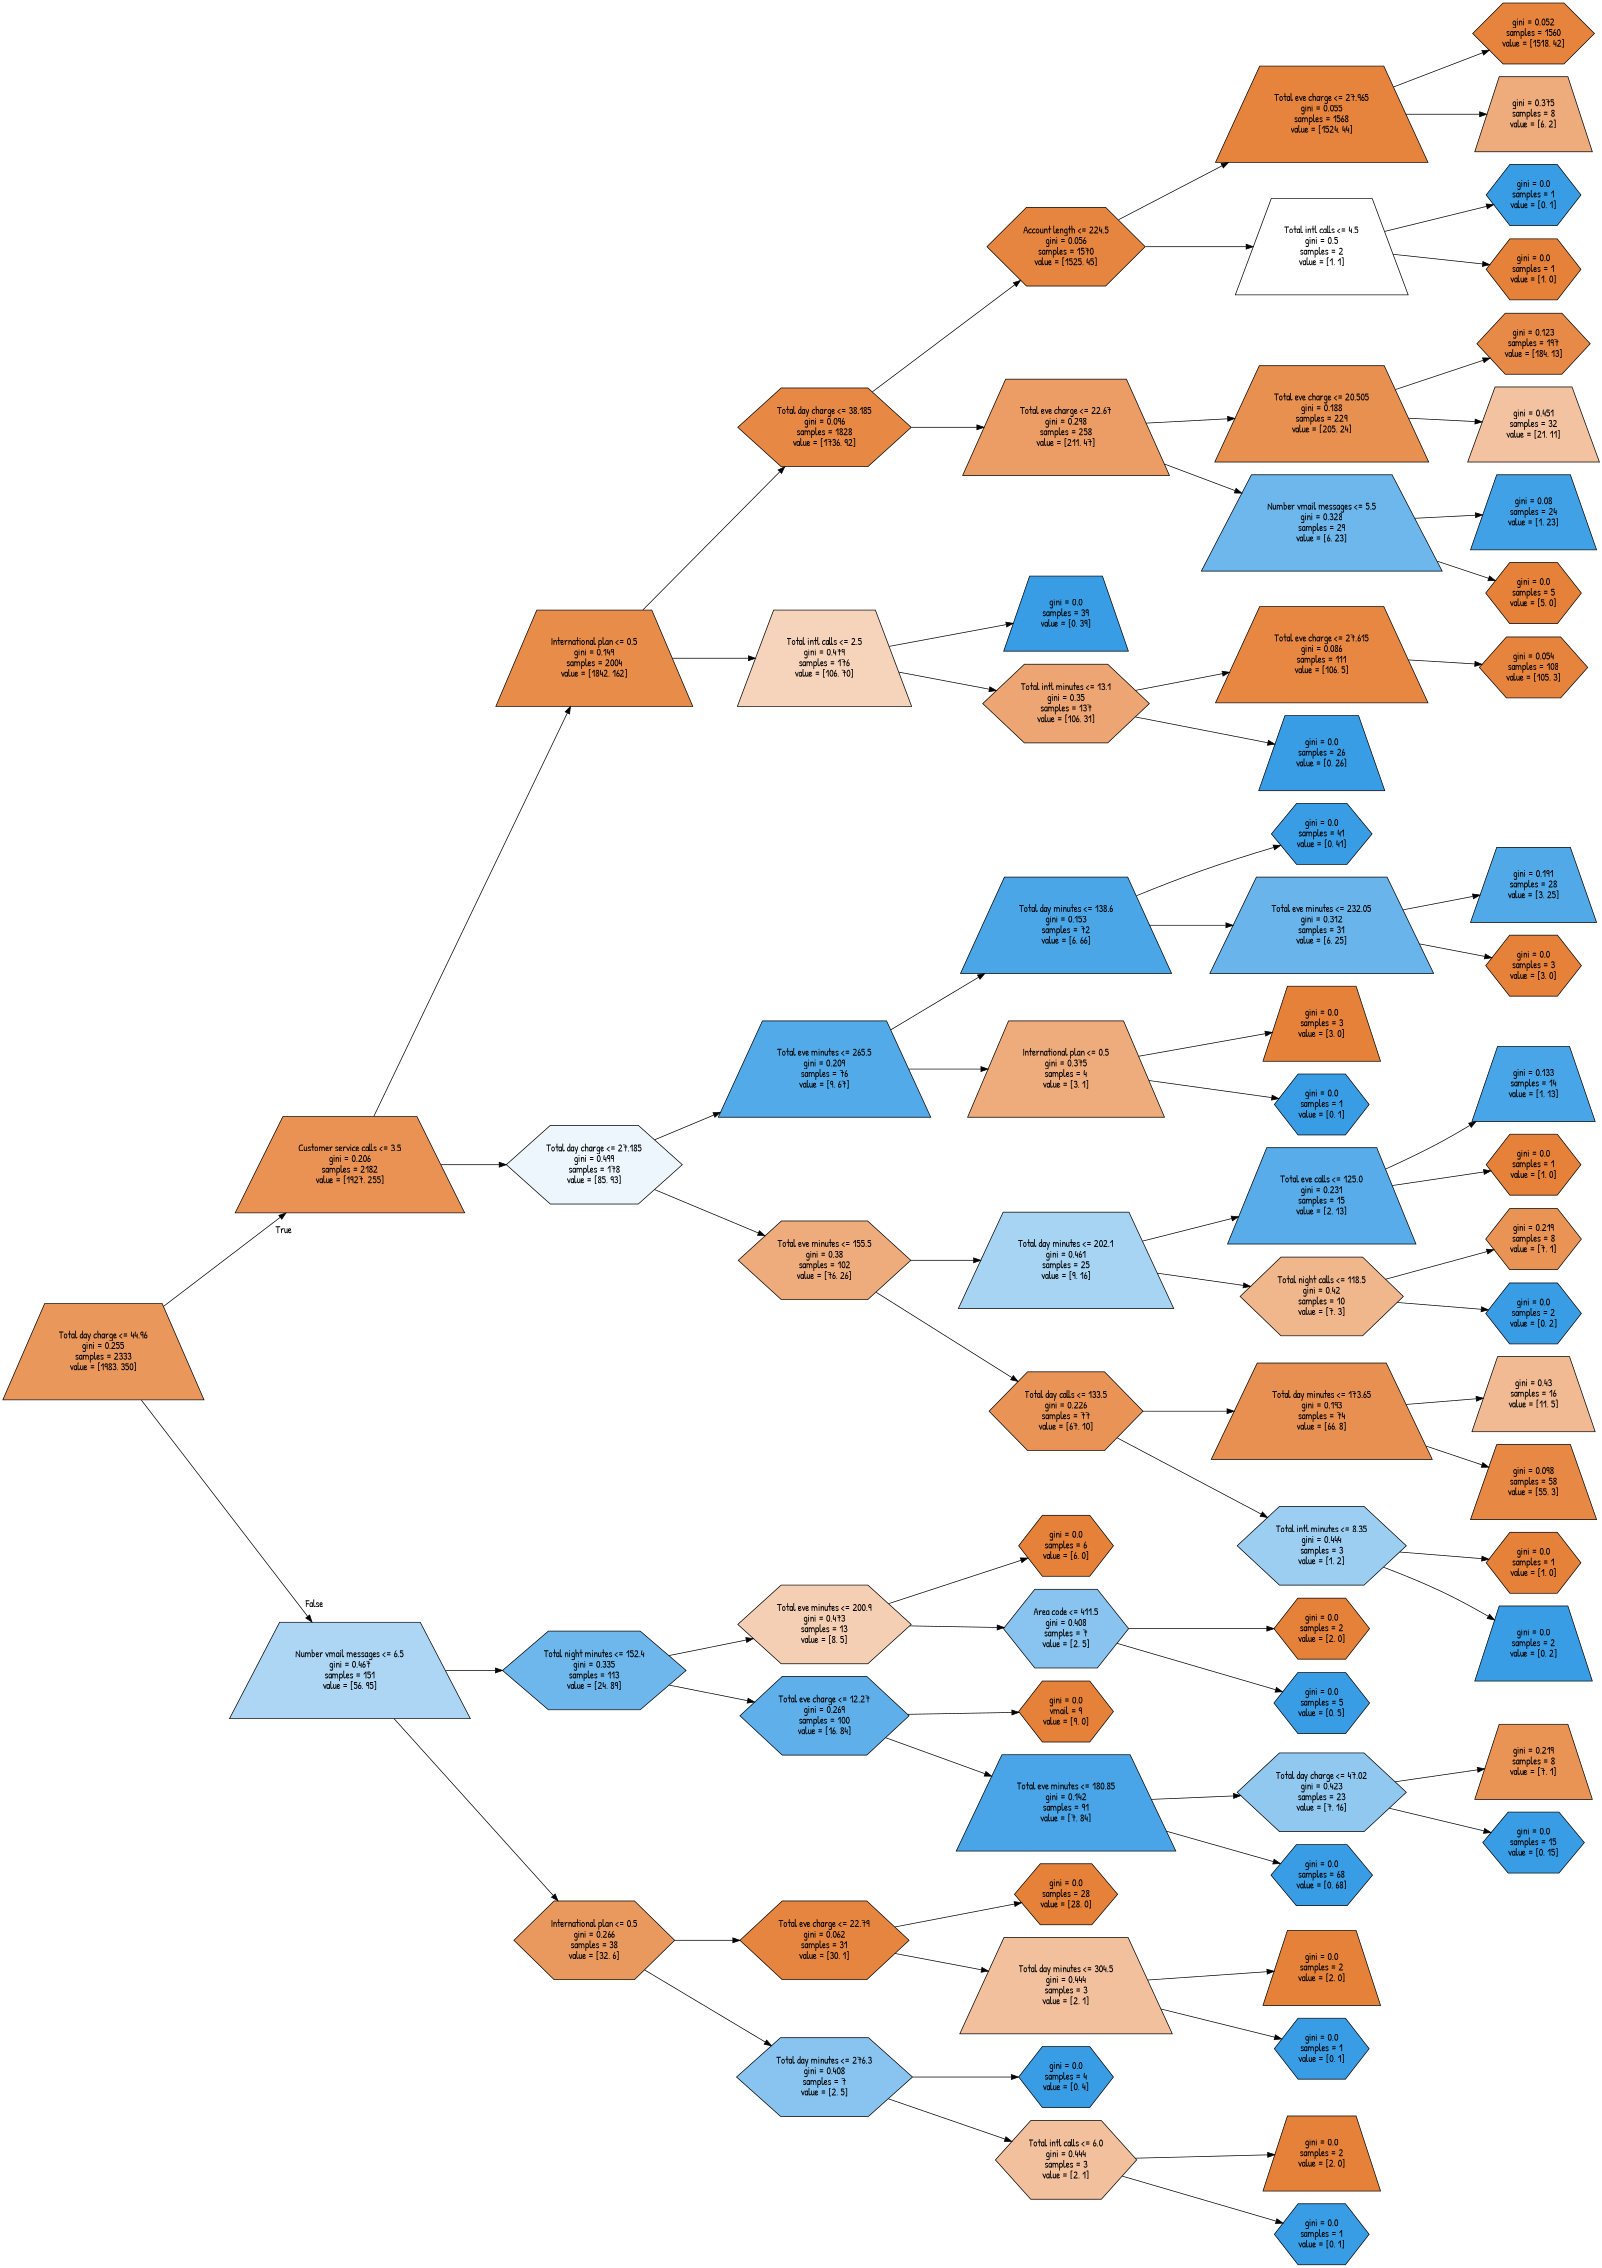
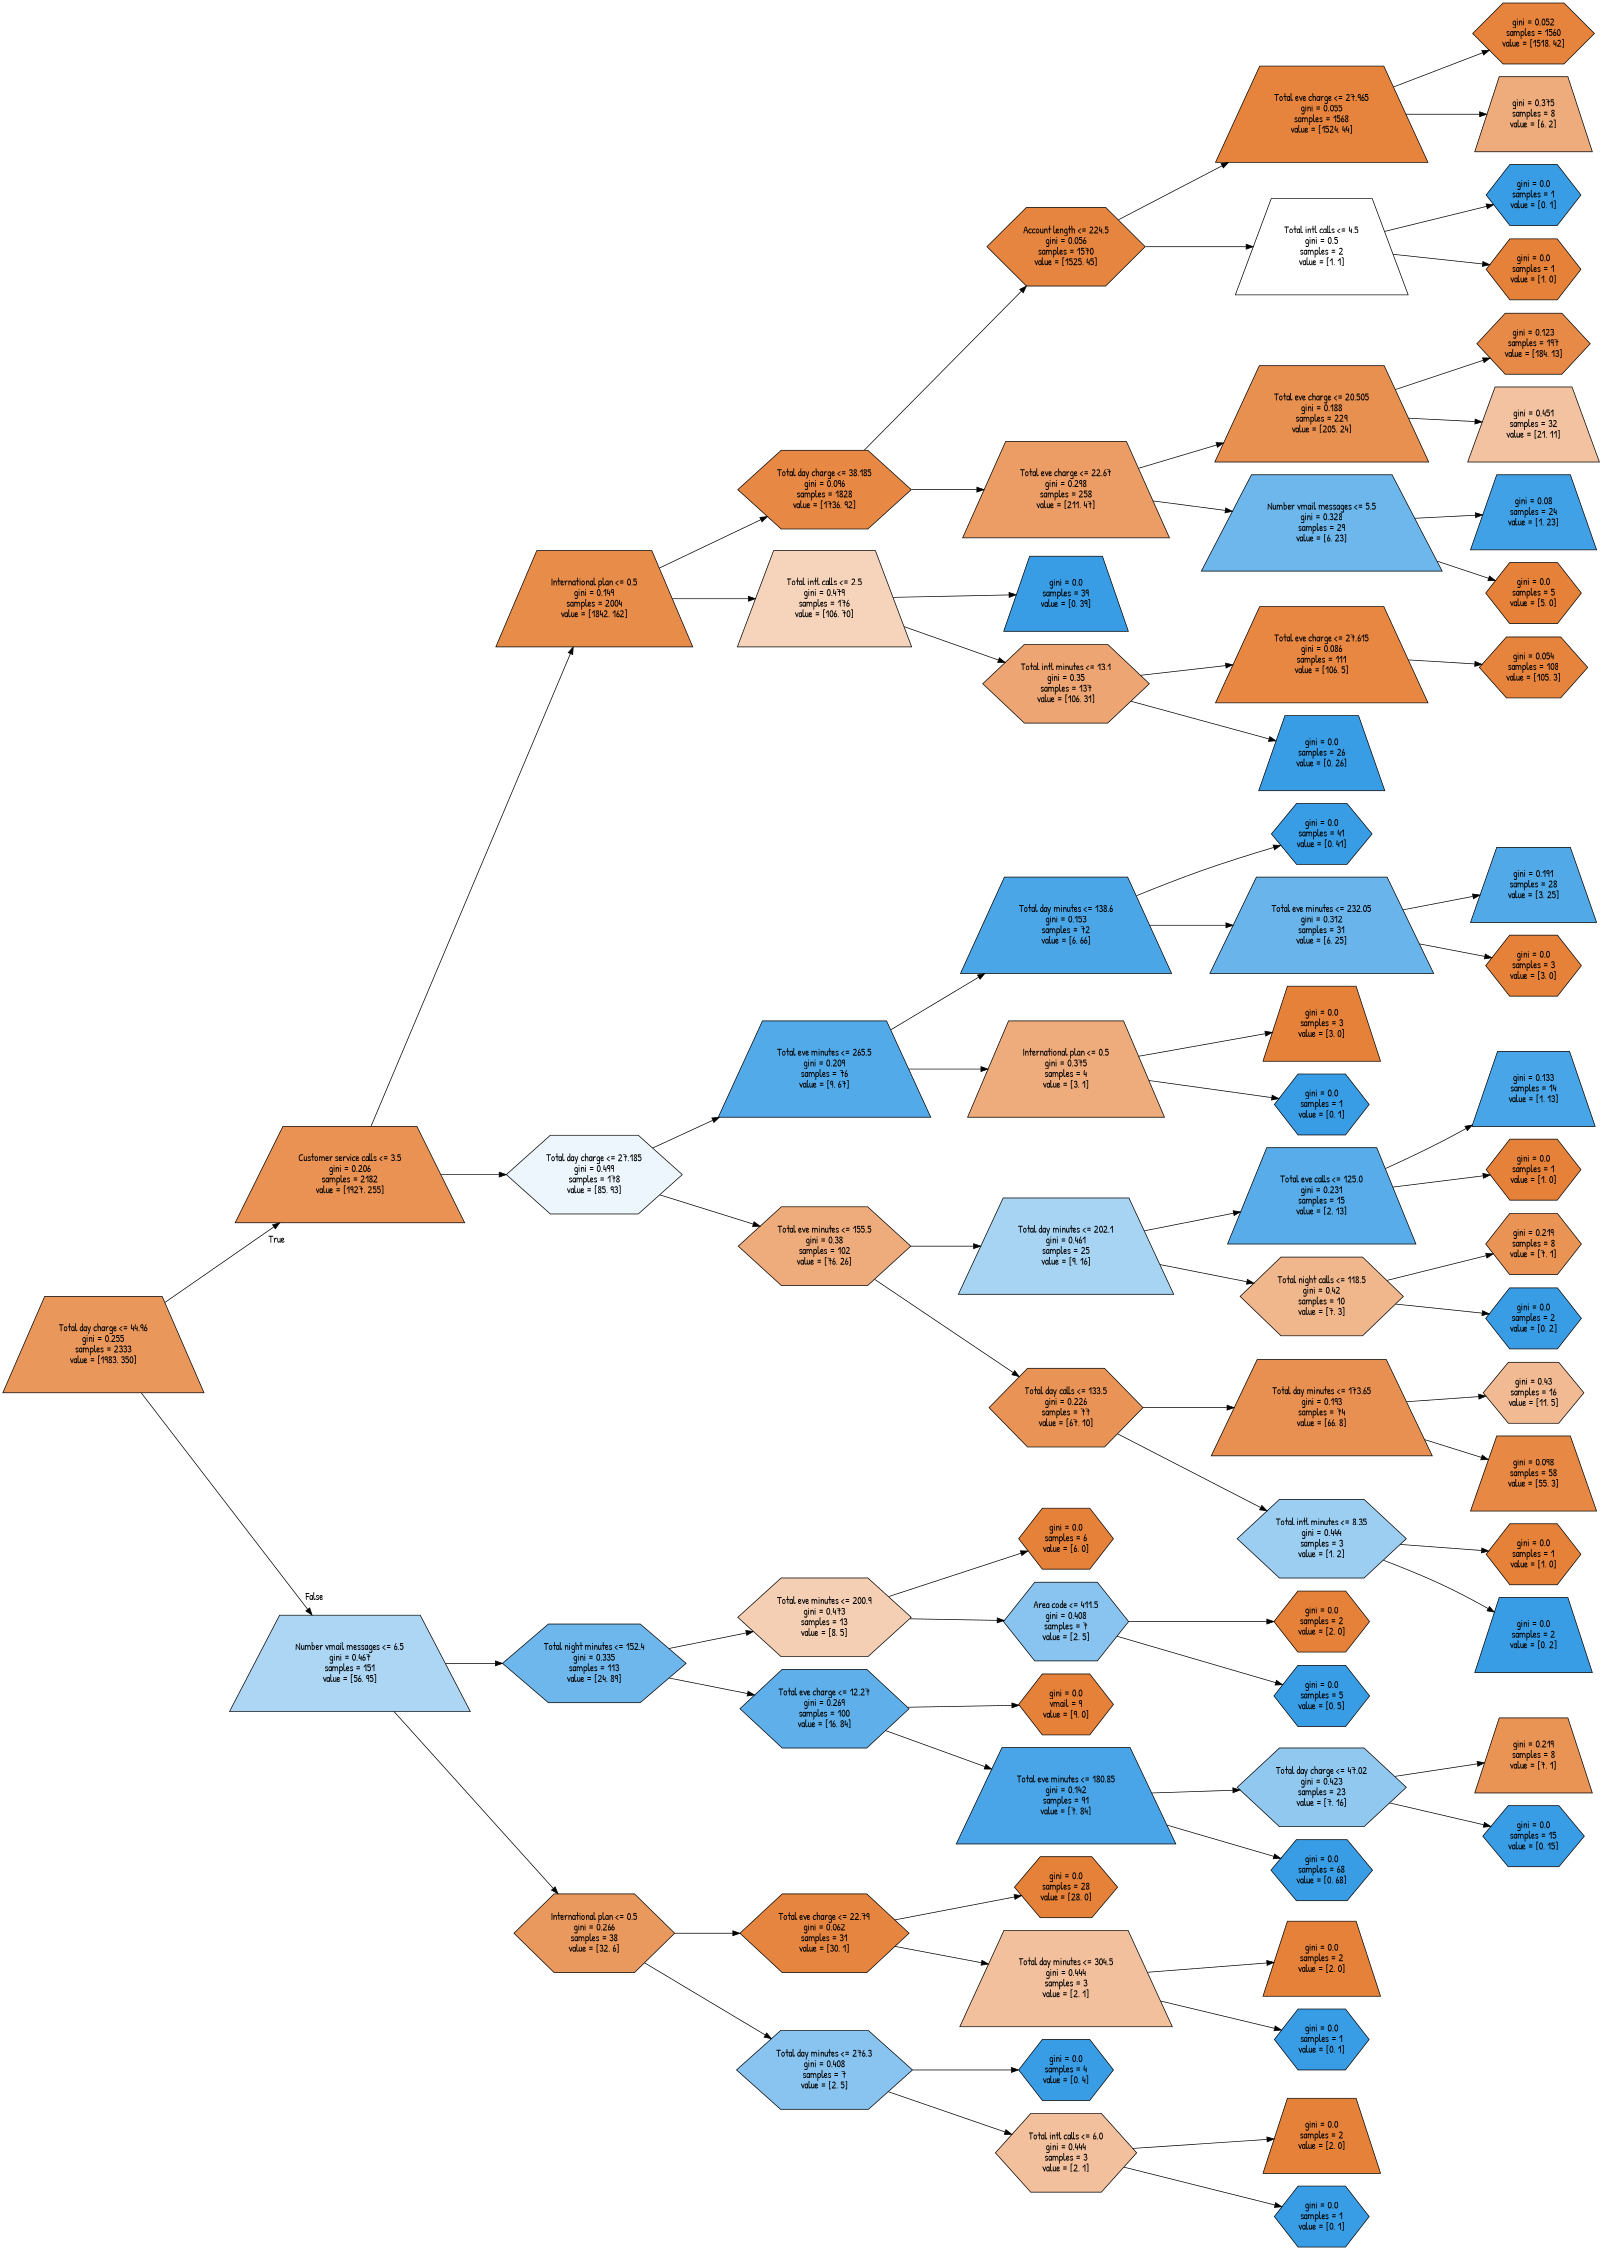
  digraph {
    fontname="Patrick Hand"
    rankdir=LR
    node [color=black fillcolor="#399de5ff" fontname="Patrick Hand" shape=hexagon style=filled]
    edge [fontname="Patrick Hand"]
    n1 [fillcolor="#e58139d2" label="Total day charge <= 44.96\ngini = 0.255\nsamples = 2333\nvalue = [1983, 350]" shape=trapezium]
    n2 [fillcolor="#e58139dd" label="Customer service calls <= 3.5\ngini = 0.206\nsamples = 2182\nvalue = [1927, 255]" shape=trapezium]
    n3 [fillcolor="#399de569" label="Number vmail messages <= 6.5\ngini = 0.467\nsamples = 151\nvalue = [56, 95]" shape=trapezium]
    n4 [fillcolor="#e58139e9" label="International plan <= 0.5\ngini = 0.149\nsamples = 2004\nvalue = [1842, 162]" shape=trapezium]
    n5 [fillcolor="#399de516" label="Total day charge <= 27.185\ngini = 0.499\nsamples = 178\nvalue = [85, 93]"]
    n6 [fillcolor="#399de5ba" label="Total night minutes <= 152.4\ngini = 0.335\nsamples = 113\nvalue = [24, 89]"]
    n7 [fillcolor="#e58139cf" label="International plan <= 0.5\ngini = 0.266\nsamples = 38\nvalue = [32, 6]"]
    n8 [fillcolor="#e58139f1" label="Total day charge <= 38.185\ngini = 0.096\nsamples = 1828\nvalue = [1736, 92]"]
    n9 [fillcolor="#e5813957" label="Total intl calls <= 2.5\ngini = 0.479\nsamples = 176\nvalue = [106, 70]" shape=trapezium]
    n10 [fillcolor="#399de5dd" label="Total eve minutes <= 265.5\ngini = 0.209\nsamples = 76\nvalue = [9, 67]" shape=trapezium]
    n11 [fillcolor="#e58139a8" label="Total eve minutes <= 155.5\ngini = 0.38\nsamples = 102\nvalue = [76, 26]"]
    n12 [fillcolor="#e58139f7" label="Account length <= 224.5\ngini = 0.056\nsamples = 1570\nvalue = [1525, 45]"]
    n13 [fillcolor="#e58139c6" label="Total eve charge <= 22.67\ngini = 0.298\nsamples = 258\nvalue = [211, 47]" shape=trapezium]
    n14 [label="gini = 0.0\nsamples = 39\nvalue = [0, 39]" shape=trapezium]
    n15 [fillcolor="#e58139b4" label="Total intl minutes <= 13.1\ngini = 0.35\nsamples = 137\nvalue = [106, 31]"]
    n16 [fillcolor="#e58139f8" label="Total eve charge <= 27.965\ngini = 0.055\nsamples = 1568\nvalue = [1524, 44]" shape=trapezium]
    n17 [fillcolor="#e5813900" label="Total intl calls <= 4.5\ngini = 0.5\nsamples = 2\nvalue = [1, 1]" shape=trapezium]
    n18 [fillcolor="#e58139e1" label="Total eve charge <= 20.505\ngini = 0.188\nsamples = 229\nvalue = [205, 24]" shape=trapezium]
    n19 [fillcolor="#399de5bc" label="Number vmail messages <= 5.5\ngini = 0.328\nsamples = 29\nvalue = [6, 23]" shape=trapezium]
    n20 [fillcolor="#e58139f8" label="gini = 0.052\nsamples = 1560\nvalue = [1518, 42]"]
    n21 [fillcolor="#e58139aa" label="gini = 0.375\nsamples = 8\nvalue = [6, 2]" shape=trapezium]
    n22 [label="gini = 0.0\nsamples = 1\nvalue = [0, 1]"]
    n23 [fillcolor="#e58139ff" label="gini = 0.0\nsamples = 1\nvalue = [1, 0]"]
    n24 [fillcolor="#e58139ed" label="gini = 0.123\nsamples = 197\nvalue = [184, 13]"]
    n25 [fillcolor="#e5813979" label="gini = 0.451\nsamples = 32\nvalue = [21, 11]" shape=trapezium]
    n26 [fillcolor="#399de5f4" label="gini = 0.08\nsamples = 24\nvalue = [1, 23]" shape=trapezium]
    n27 [fillcolor="#e58139ff" label="gini = 0.0\nsamples = 5\nvalue = [5, 0]"]
    n28 [fillcolor="#e58139f3" label="Total eve charge <= 27.615\ngini = 0.086\nsamples = 111\nvalue = [106, 5]" shape=trapezium]
    n29 [label="gini = 0.0\nsamples = 26\nvalue = [0, 26]" shape=trapezium]
    n30 [fillcolor="#e58139f8" label="gini = 0.054\nsamples = 108\nvalue = [105, 3]"]
    n31 [fillcolor="#399de5e8" label="Total day minutes <= 138.6\ngini = 0.153\nsamples = 72\nvalue = [6, 66]" shape=trapezium]
    n32 [fillcolor="#e58139aa" label="International plan <= 0.5\ngini = 0.375\nsamples = 4\nvalue = [3, 1]" shape=trapezium]
    n33 [fillcolor="#399de570" label="Total day minutes <= 202.1\ngini = 0.461\nsamples = 25\nvalue = [9, 16]" shape=trapezium]
    n34 [fillcolor="#e58139d9" label="Total day calls <= 133.5\ngini = 0.226\nsamples = 77\nvalue = [67, 10]"]
    n35 [label="gini = 0.0\nsamples = 41\nvalue = [0, 41]"]
    n36 [fillcolor="#399de5c2" label="Total eve minutes <= 232.05\ngini = 0.312\nsamples = 31\nvalue = [6, 25]" shape=trapezium]
    n37 [fillcolor="#e58139ff" label="gini = 0.0\nsamples = 3\nvalue = [3, 0]" shape=trapezium]
    n38 [label="gini = 0.0\nsamples = 1\nvalue = [0, 1]"]
    n39 [fillcolor="#399de5e0" label="gini = 0.191\nsamples = 28\nvalue = [3, 25]" shape=trapezium]
    n40 [fillcolor="#e58139ff" label="gini = 0.0\nsamples = 3\nvalue = [3, 0]"]
    n41 [fillcolor="#399de5d8" label="Total eve calls <= 125.0\ngini = 0.231\nsamples = 15\nvalue = [2, 13]" shape=trapezium]
    n42 [fillcolor="#e5813992" label="Total night calls <= 118.5\ngini = 0.42\nsamples = 10\nvalue = [7, 3]"]
    n43 [fillcolor="#e58139e0" label="Total day minutes <= 173.65\ngini = 0.193\nsamples = 74\nvalue = [66, 8]" shape=trapezium]
    n44 [fillcolor="#399de57f" label="Total intl minutes <= 8.35\ngini = 0.444\nsamples = 3\nvalue = [1, 2]"]
    n45 [fillcolor="#399de5eb" label="gini = 0.133\nsamples = 14\nvalue = [1, 13]" shape=trapezium]
    n46 [fillcolor="#e58139ff" label="gini = 0.0\nsamples = 1\nvalue = [1, 0]"]
    n47 [fillcolor="#e58139db" label="gini = 0.219\nsamples = 8\nvalue = [7, 1]"]
    n48 [label="gini = 0.0\nsamples = 2\nvalue = [0, 2]"]
-   n49 [fillcolor="#e581398b" label="gini = 0.43\nsamples = 16\nvalue = [11, 5]" shape=trapezium]
+   n49 [fillcolor="#e581398b" label="gini = 0.43\nsamples = 16\nvalue = [11, 5]"]
    n50 [fillcolor="#e58139f1" label="gini = 0.098\nsamples = 58\nvalue = [55, 3]" shape=trapezium]
    n51 [fillcolor="#e58139ff" label="gini = 0.0\nsamples = 1\nvalue = [1, 0]"]
    n52 [label="gini = 0.0\nsamples = 2\nvalue = [0, 2]" shape=trapezium]
    n53 [fillcolor="#e5813960" label="Total eve minutes <= 200.9\ngini = 0.473\nsamples = 13\nvalue = [8, 5]"]
    n54 [fillcolor="#399de5ce" label="Total eve charge <= 12.27\ngini = 0.269\nsamples = 100\nvalue = [16, 84]"]
    n55 [fillcolor="#e58139f6" label="Total eve charge <= 22.79\ngini = 0.062\nsamples = 31\nvalue = [30, 1]"]
    n56 [fillcolor="#399de599" label="Total day minutes <= 276.3\ngini = 0.408\nsamples = 7\nvalue = [2, 5]"]
    n57 [fillcolor="#e58139ff" label="gini = 0.0\nsamples = 6\nvalue = [6, 0]"]
    n58 [fillcolor="#399de599" label="Area code <= 411.5\ngini = 0.408\nsamples = 7\nvalue = [2, 5]"]
    n59 [fillcolor="#e58139ff" label="gini = 0.0\nvmail = 9\nvalue = [9, 0]"]
    n60 [fillcolor="#399de5ea" label="Total eve minutes <= 180.85\ngini = 0.142\nsamples = 91\nvalue = [7, 84]" shape=trapezium]
    n61 [fillcolor="#e58139ff" label="gini = 0.0\nsamples = 2\nvalue = [2, 0]"]
    n62 [label="gini = 0.0\nsamples = 5\nvalue = [0, 5]"]
    n63 [fillcolor="#399de58f" label="Total day charge <= 47.02\ngini = 0.423\nsamples = 23\nvalue = [7, 16]"]
    n64 [label="gini = 0.0\nsamples = 68\nvalue = [0, 68]"]
    n65 [fillcolor="#e58139db" label="gini = 0.219\nsamples = 8\nvalue = [7, 1]" shape=trapezium]
    n66 [label="gini = 0.0\nsamples = 15\nvalue = [0, 15]"]
    n67 [fillcolor="#e58139ff" label="gini = 0.0\nsamples = 28\nvalue = [28, 0]"]
    n68 [fillcolor="#e581397f" label="Total day minutes <= 304.5\ngini = 0.444\nsamples = 3\nvalue = [2, 1]" shape=trapezium]
    n69 [label="gini = 0.0\nsamples = 4\nvalue = [0, 4]"]
    n70 [fillcolor="#e581397f" label="Total intl calls <= 6.0\ngini = 0.444\nsamples = 3\nvalue = [2, 1]"]
    n71 [fillcolor="#e58139ff" label="gini = 0.0\nsamples = 2\nvalue = [2, 0]" shape=trapezium]
    n72 [label="gini = 0.0\nsamples = 1\nvalue = [0, 1]"]
    n73 [fillcolor="#e58139ff" label="gini = 0.0\nsamples = 2\nvalue = [2, 0]" shape=trapezium]
    n74 [label="gini = 0.0\nsamples = 1\nvalue = [0, 1]"]
    n1 -> n2 [headlabel=True labelangle=45 labeldistance=2.5]
    n1 -> n3 [headlabel=False labelangle=-45 labeldistance=2.5]
    n2 -> n4
    n2 -> n5
    n3 -> n6
    n3 -> n7
    n4 -> n8
    n4 -> n9
    n5 -> n10
    n5 -> n11
    n6 -> n53
    n6 -> n54
    n7 -> n55
    n7 -> n56
    n8 -> n12
    n8 -> n13
    n9 -> n14
    n9 -> n15
    n10 -> n31
    n10 -> n32
    n11 -> n33
    n11 -> n34
    n12 -> n16
    n12 -> n17
    n13 -> n18
    n13 -> n19
    n15 -> n28
    n15 -> n29
    n16 -> n20
    n16 -> n21
    n17 -> n22
    n17 -> n23
    n18 -> n24
    n18 -> n25
    n19 -> n26
    n19 -> n27
    n28 -> n30
    n31 -> n35
    n31 -> n36
    n32 -> n37
    n32 -> n38
    n33 -> n41
    n33 -> n42
    n34 -> n43
    n34 -> n44
    n36 -> n39
    n36 -> n40
    n41 -> n45
    n41 -> n46
    n42 -> n47
    n42 -> n48
    n43 -> n49
    n43 -> n50
    n44 -> n51
    n44 -> n52
    n53 -> n57
    n53 -> n58
    n54 -> n59
    n54 -> n60
    n55 -> n67
    n55 -> n68
    n56 -> n69
    n56 -> n70
    n58 -> n61
    n58 -> n62
    n60 -> n63
    n60 -> n64
    n63 -> n65
    n63 -> n66
    n68 -> n71
    n68 -> n72
    n70 -> n73
    n70 -> n74
  }
